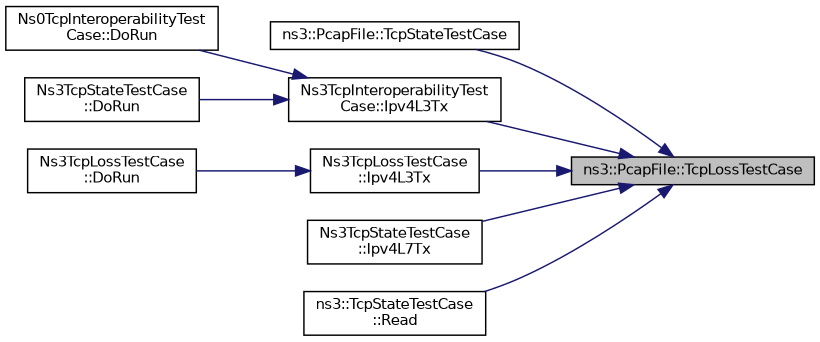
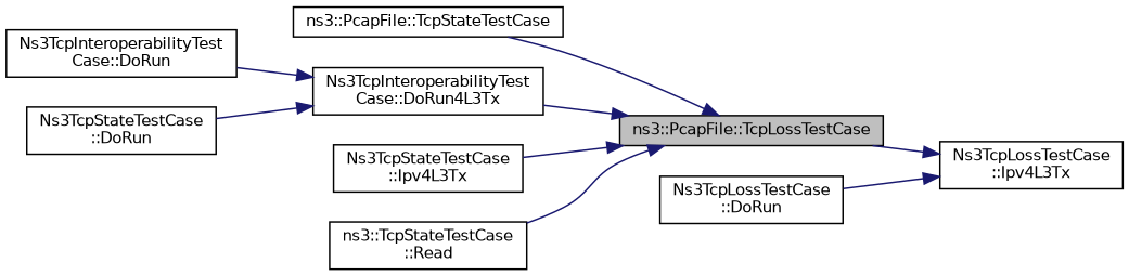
  digraph {
    rankdir=RL
    node [color=black fillcolor=white fontname=Helvetica fontsize=10 shape=record style=filled]
    edge [color=midnightblue dir=back fontname=Helvetica fontsize=10 labelfontname=Helvetica labelfontsize=10 style=solid]
    n1 [fillcolor=grey75 fontcolor=black height=0.2 label="ns3::PcapFile::TcpLossTestCase" width=0.4]
    n2 [height=0.2 label="ns3::PcapFile::TcpStateTestCase" width=0.4]
-   n3 [height=0.2 label="Ns3TcpInteroperabilityTest\lCase::Ipv4L3Tx" width=0.4]
+   n3 [height=0.2 label="Ns3TcpInteroperabilityTest\lCase::DoRun4L3Tx" width=0.4]
    n4 [height=0.2 label="Ns3TcpLossTestCase\l::Ipv4L3Tx" width=0.4]
-   n5 [height=0.2 label="Ns3TcpStateTestCase\l::Ipv4L7Tx" width=0.4]
+   n5 [height=0.2 label="Ns3TcpStateTestCase\l::Ipv4L3Tx" width=0.4]
    n6 [height=0.2 label="ns3::TcpStateTestCase\l::Read" width=0.4]
-   n7 [height=0.2 label="Ns0TcpInteroperabilityTest\lCase::DoRun" width=0.4]
+   n7 [height=0.2 label="Ns3TcpInteroperabilityTest\lCase::DoRun" width=0.4]
    n8 [height=0.2 label="Ns3TcpStateTestCase\l::DoRun" width=0.4]
    n9 [height=0.2 label="Ns3TcpLossTestCase\l::DoRun" width=0.4]
    n1 -> n2
    n1 -> n3
-   n1 -> n4
+   n4 -> n1
    n1 -> n5
    n1 -> n6
    n3 -> n7
    n3 -> n8
    n4 -> n9
  }
